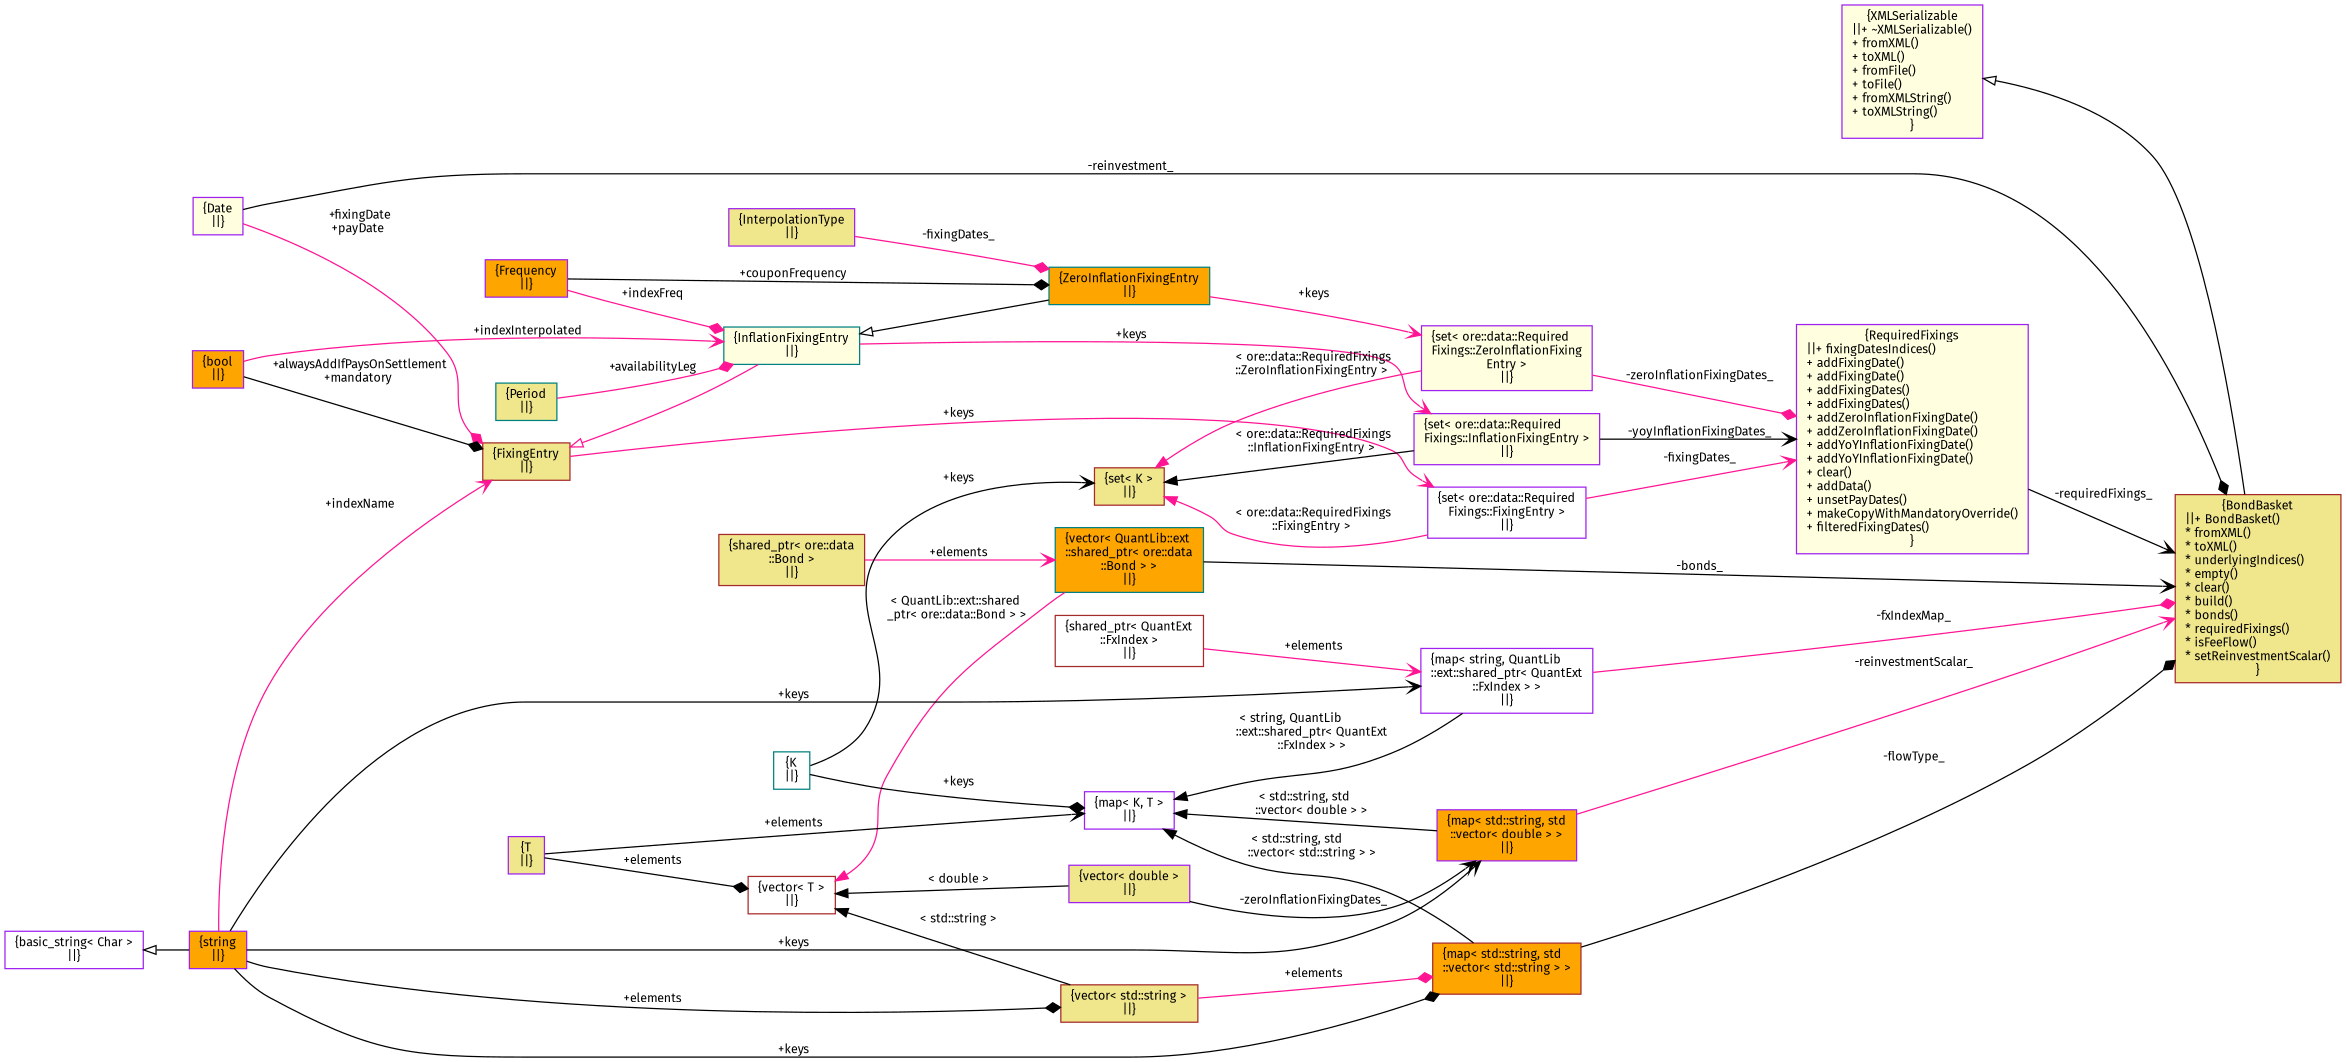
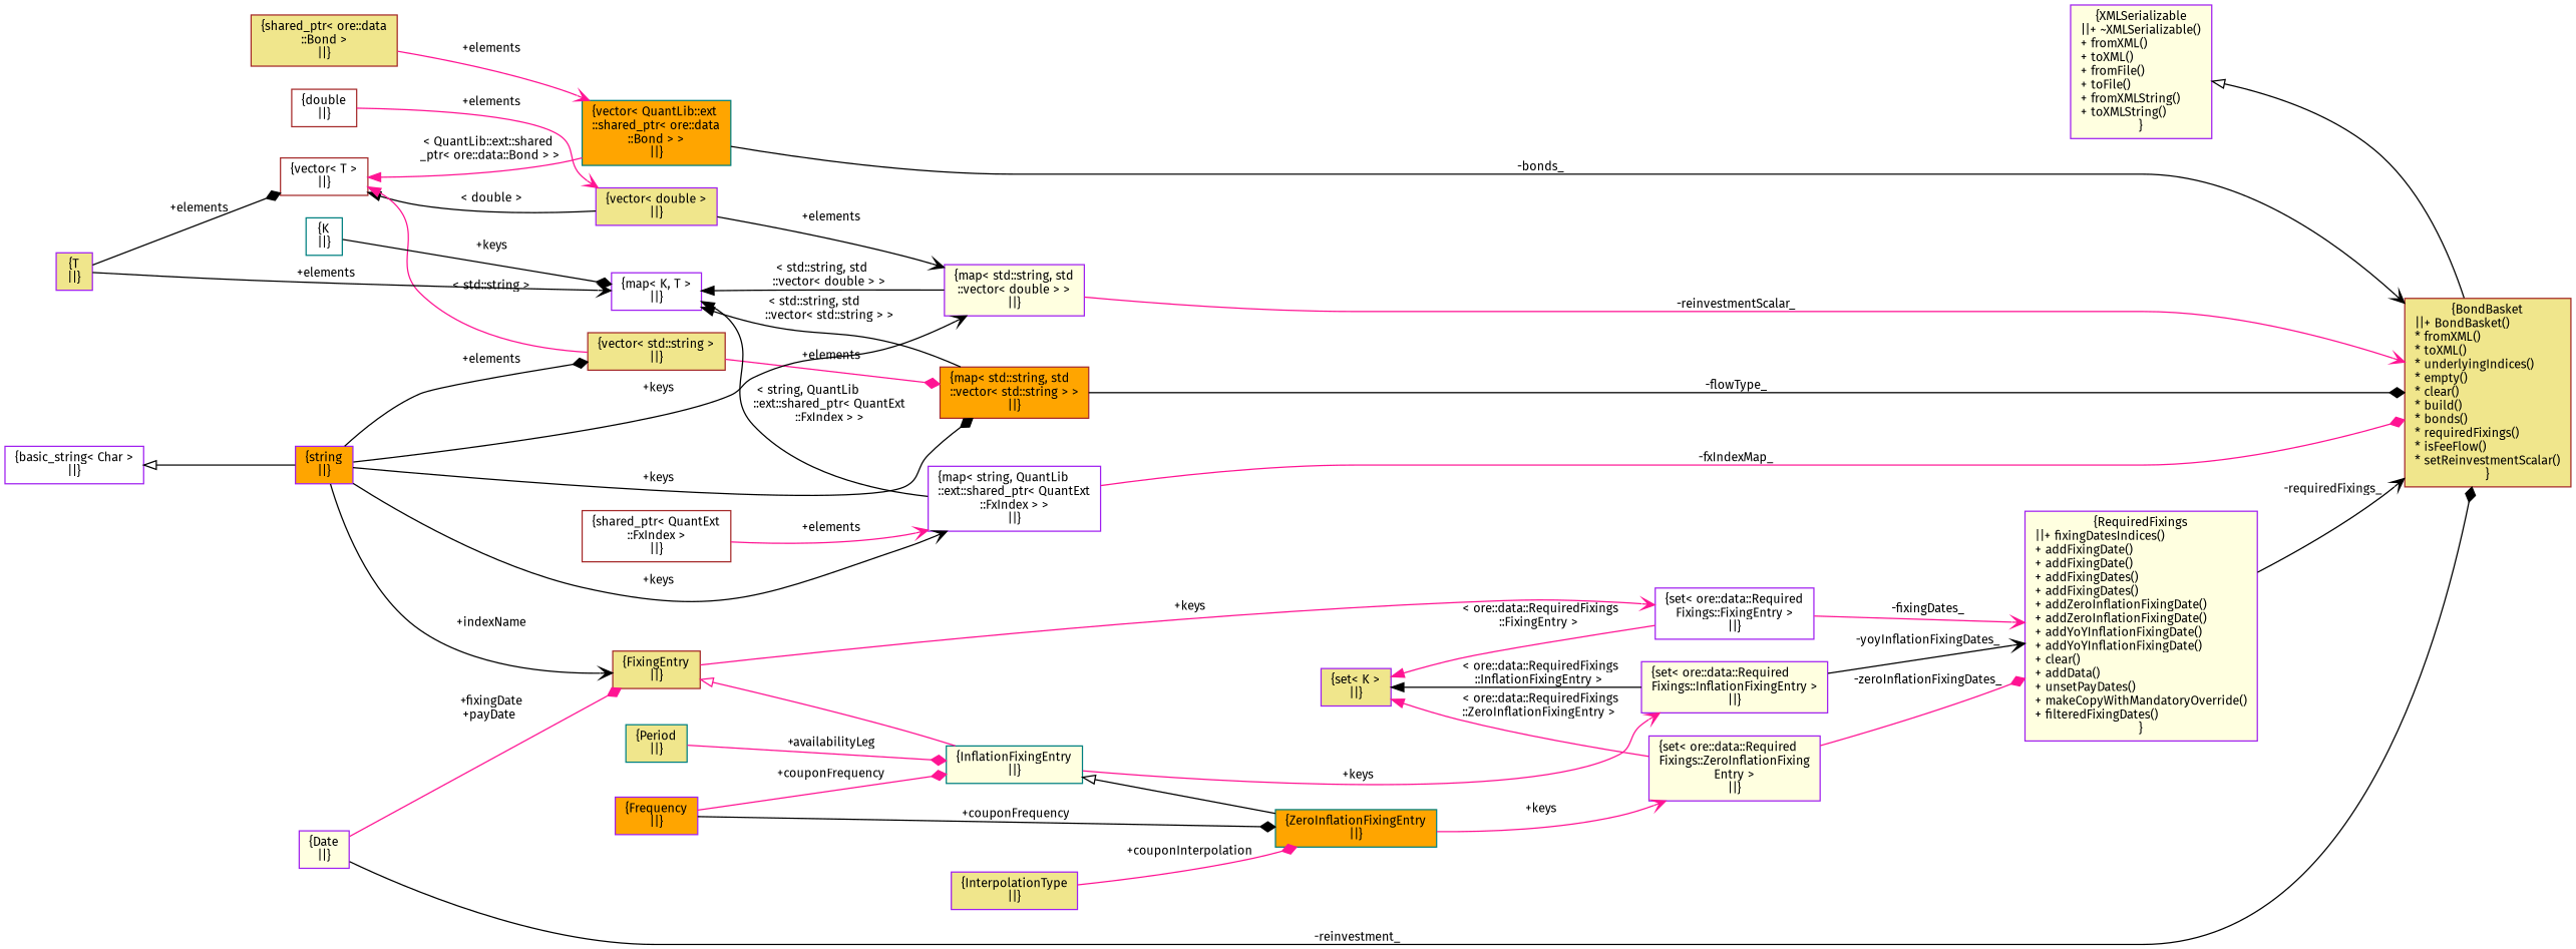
  digraph {
    fontname="Fira Sans"
    rankdir=LR
    node [color=purple fillcolor=khaki fontname="Fira Sans" fontsize=10 shape=box style=filled]
    edge [color=black fontname="Fira Sans" fontsize=10 labelfontname=Helvetica labelfontsize=10 style=solid arrowhead=vee]
    n1 [color=brown fontcolor=black height=0.2 label="{BondBasket\n||+ BondBasket()\l* fromXML()\l* toXML()\l* underlyingIndices()\l* empty()\l* clear()\l* build()\l* bonds()\l* requiredFixings()\l* isFeeFlow()\l* setReinvestmentScalar()\l}" width=0.4]
    n2 [fillcolor=lightyellow height=0.2 label="{XMLSerializable\n||+ ~XMLSerializable()\l+ fromXML()\l+ toXML()\l+ fromFile()\l+ toFile()\l+ fromXMLString()\l+ toXMLString()\l}" width=0.4]
    n3 [color=teal fillcolor=orange height=0.2 label="{vector\< QuantLib::ext\l::shared_ptr\< ore::data\l::Bond \> \>\n||}" width=0.4]
    n4 [color=brown height=0.2 label="{shared_ptr\< ore::data\l::Bond \>\n||}" width=0.4]
    n5 [color=brown fillcolor=white height=0.2 label="{vector\< T \>\n||}" width=0.4]
    n6 [height=0.2 label="{vector\< double \>\n||}" width=0.4]
    n7 [color=brown height=0.2 label="{vector\< std::string \>\n||}" width=0.4]
-   n8 [fillcolor=orange height=0.2 label="{map\< std::string, std\l::vector\< double \> \>\n||}" width=0.4]
+   n8 [fillcolor=lightyellow height=0.2 label="{map\< std::string, std\l::vector\< double \> \>\n||}" width=0.4]
    n9 [color=brown fillcolor=orange height=0.2 label="{map\< std::string, std\l::vector\< std::string \> \>\n||}" width=0.4]
    n10 [height=0.2 label="{T\n||}" width=0.4]
    n11 [fillcolor=white height=0.2 label="{map\< K, T \>\n||}" width=0.4]
    n12 [fillcolor=white height=0.2 label="{map\< string, QuantLib\l::ext::shared_ptr\< QuantExt\l::FxIndex \> \>\n||}" width=0.4]
    n13 [fillcolor=orange height=0.2 label="{string\n||}" width=0.4]
    n14 [color=brown height=0.2 label="{FixingEntry\n||}" width=0.4]
    n15 [fillcolor=white height=0.2 label="{set\< ore::data::Required\lFixings::FixingEntry \>\n||}" width=0.4]
    n16 [color=teal fillcolor=lightyellow height=0.2 label="{InflationFixingEntry\n||}" width=0.4]
    n17 [fillcolor=white height=0.2 label="{basic_string\< Char \>\n||}" width=0.4]
    n18 [color=brown fillcolor=white height=0.2 label="{shared_ptr\< QuantExt\l::FxIndex \>\n||}" width=0.4]
    n19 [color=teal fillcolor=white height=0.2 label="{K\n||}" width=0.4]
-   n20 [color=brown height=0.2 label="{set\< K \>\n||}" width=0.4]
+   n20 [height=0.2 label="{set\< K \>\n||}" width=0.4]
    n21 [fillcolor=lightyellow height=0.2 label="{set\< ore::data::Required\lFixings::ZeroInflationFixing\lEntry \>\n||}" width=0.4]
    n22 [fillcolor=lightyellow height=0.2 label="{set\< ore::data::Required\lFixings::InflationFixingEntry \>\n||}" width=0.4]
    n23 [fillcolor=lightyellow height=0.2 label="{RequiredFixings\n||+ fixingDatesIndices()\l+ addFixingDate()\l+ addFixingDate()\l+ addFixingDates()\l+ addFixingDates()\l+ addZeroInflationFixingDate()\l+ addZeroInflationFixingDate()\l+ addYoYInflationFixingDate()\l+ addYoYInflationFixingDate()\l+ clear()\l+ addData()\l+ unsetPayDates()\l+ makeCopyWithMandatoryOverride()\l+ filteredFixingDates()\l}" width=0.4]
    n24 [color=teal fillcolor=orange height=0.2 label="{ZeroInflationFixingEntry\n||}" width=0.4]
    n25 [fillcolor=lightyellow height=0.2 label="{Date\n||}" width=0.4]
-   n26 [fillcolor=orange height=0.2 label="{bool\n||}" width=0.4]
    n27 [fillcolor=orange height=0.2 label="{Frequency\n||}" width=0.4]
    n28 [color=teal height=0.2 label="{Period\n||}" width=0.4]
    n29 [height=0.2 label="{InterpolationType\n||}" width=0.4]
+   n30 [color=brown fillcolor=white height=0.2 label="{double\n||}" width=0.4]
    n2 -> n1 [arrowtail=onormal dir=back arrowhead=""]
    n3 -> n1 [label=" -bonds_"]
    n4 -> n3 [color=deeppink label=" +elements"]
    n5 -> n3 [color=deeppink dir=back label=" \< QuantLib::ext::shared\l_ptr\< ore::data::Bond \> \>" arrowhead=""]
    n5 -> n6 [dir=back label=" \< double \>" arrowhead=""]
-   n5 -> n7 [dir=back label=" \< std::string \>" arrowhead=""]
-   n6 -> n8 [label=" -zeroInflationFixingDates_"]
+   n5 -> n7 [color=deeppink dir=back label=" \< std::string \>" arrowhead=""]
+   n6 -> n8 [label=" +elements"]
    n7 -> n9 [arrowhead=diamond color=deeppink label=" +elements"]
    n8 -> n1 [color=deeppink label=" -reinvestmentScalar_"]
    n9 -> n1 [arrowhead=diamond label=" -flowType_"]
    n10 -> n5 [arrowhead=diamond label=" +elements"]
    n10 -> n11 [label=" +elements"]
    n11 -> n8 [dir=back label=" \< std::string, std\l::vector\< double \> \>" arrowhead=""]
    n11 -> n9 [dir=back label=" \< std::string, std\l::vector\< std::string \> \>" arrowhead=""]
    n11 -> n12 [dir=back label=" \< string, QuantLib\l::ext::shared_ptr\< QuantExt\l::FxIndex \> \>" arrowhead=""]
    n12 -> n1 [arrowhead=diamond color=deeppink label=" -fxIndexMap_"]
    n13 -> n7 [arrowhead=diamond label=" +elements"]
    n13 -> n8 [label=" +keys"]
    n13 -> n9 [arrowhead=diamond label=" +keys"]
    n13 -> n12 [label=" +keys"]
-   n13 -> n14 [color=deeppink label=" +indexName"]
+   n13 -> n14 [label=" +indexName"]
    n14 -> n15 [color=deeppink label=" +keys"]
    n14 -> n16 [arrowtail=onormal color=deeppink dir=back arrowhead=""]
    n15 -> n23 [color=deeppink label=" -fixingDates_"]
    n16 -> n22 [color=deeppink label=" +keys"]
    n16 -> n24 [arrowtail=onormal dir=back arrowhead=""]
    n17 -> n13 [arrowtail=onormal dir=back arrowhead=""]
    n18 -> n12 [color=deeppink label=" +elements"]
    n19 -> n11 [arrowhead=diamond label=" +keys"]
-   n19 -> n20 [label=" +keys"]
    n20 -> n15 [color=deeppink dir=back label=" \< ore::data::RequiredFixings\l::FixingEntry \>" arrowhead=""]
    n20 -> n21 [color=deeppink dir=back label=" \< ore::data::RequiredFixings\l::ZeroInflationFixingEntry \>" arrowhead=""]
    n20 -> n22 [dir=back label=" \< ore::data::RequiredFixings\l::InflationFixingEntry \>" arrowhead=""]
    n21 -> n23 [arrowhead=diamond color=deeppink label=" -zeroInflationFixingDates_"]
    n22 -> n23 [label=" -yoyInflationFixingDates_"]
    n23 -> n1 [label=" -requiredFixings_"]
    n24 -> n21 [color=deeppink label=" +keys"]
    n25 -> n1 [arrowhead=diamond label=" -reinvestment_"]
    n25 -> n14 [arrowhead=diamond color=deeppink label=" +fixingDate\n+payDate"]
-   n26 -> n14 [arrowhead=diamond label=" +alwaysAddIfPaysOnSettlement\n+mandatory"]
-   n26 -> n16 [color=deeppink label=" +indexInterpolated"]
-   n27 -> n16 [arrowhead=diamond color=deeppink label=" +indexFreq"]
+   n27 -> n16 [arrowhead=diamond color=deeppink label=" +couponFrequency"]
    n27 -> n24 [arrowhead=diamond label=" +couponFrequency"]
    n28 -> n16 [arrowhead=diamond color=deeppink label=" +availabilityLeg"]
-   n29 -> n24 [arrowhead=diamond color=deeppink label=" -fixingDates_"]
+   n29 -> n24 [arrowhead=diamond color=deeppink label=" +couponInterpolation"]
+   n30 -> n6 [color=deeppink label=" +elements"]
  }
